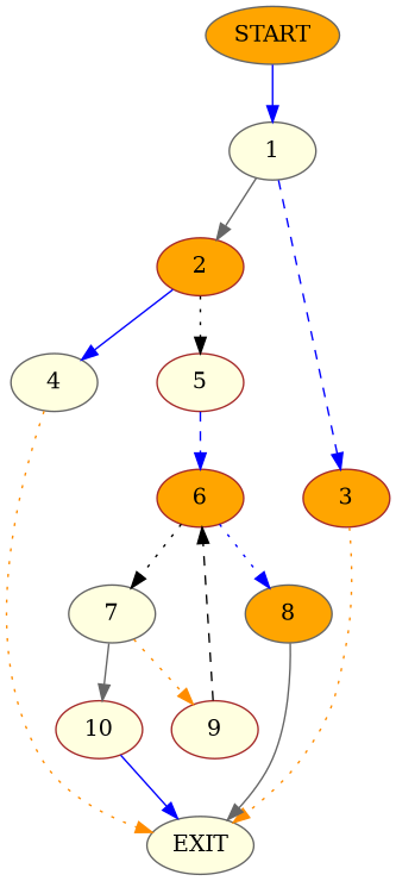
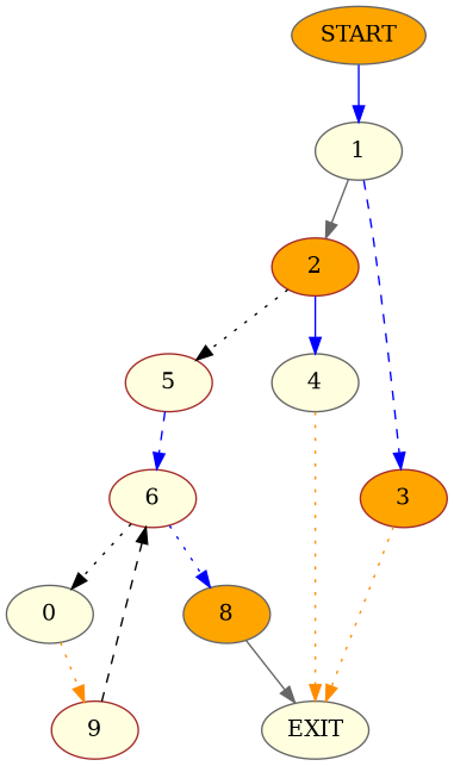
  digraph {
    node [color=gray40 fillcolor=lightyellow style=filled]
    edge [color=blue style=solid]
    n1 [fillcolor=orange label=START]
    1
    2 [color=brown fillcolor=orange]
    3 [color=brown fillcolor=orange]
    n5 [label=EXIT]
    4
    5 [color=brown]
-   6 [color=brown fillcolor=orange]
-   7
+   6 [color=brown]
+   7 [label=0]
    8 [fillcolor=orange]
    9 [color=brown]
-   10 [color=brown]
    n1 -> 1
    1 -> 2 [color=gray40]
    1 -> 3 [style=dashed]
    2 -> 4
    2 -> 5 [color=black style=dotted]
    3 -> n5 [color=darkorange style=dotted]
    4 -> n5 [color=darkorange style=dotted]
    5 -> 6 [style=dashed]
    6 -> 7 [color=black style=dotted]
    6 -> 8 [style=dotted]
    7 -> 9 [color=darkorange style=dotted]
-   7 -> 10 [color=gray40]
    8 -> n5 [color=gray40]
    9 -> 6 [color=black style=dashed]
-   10 -> n5
  }
